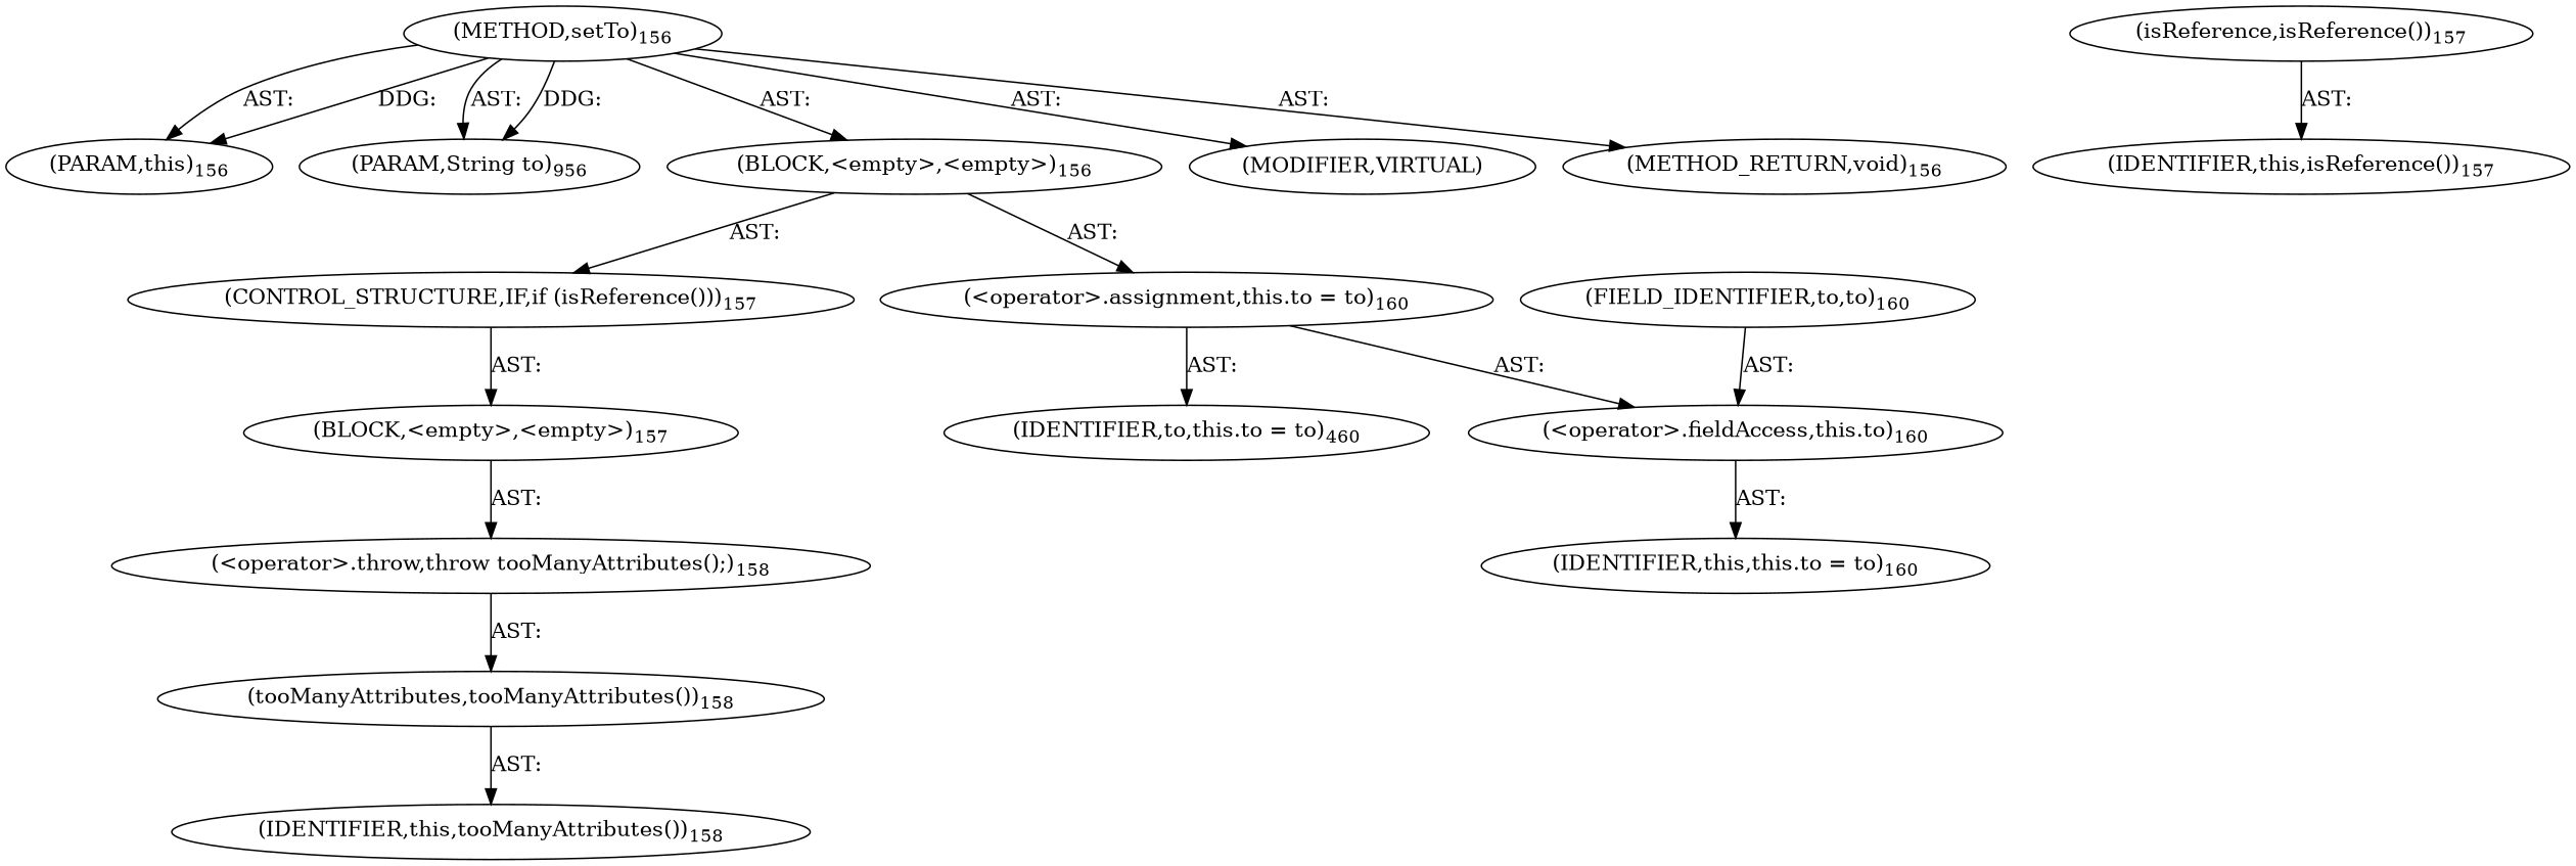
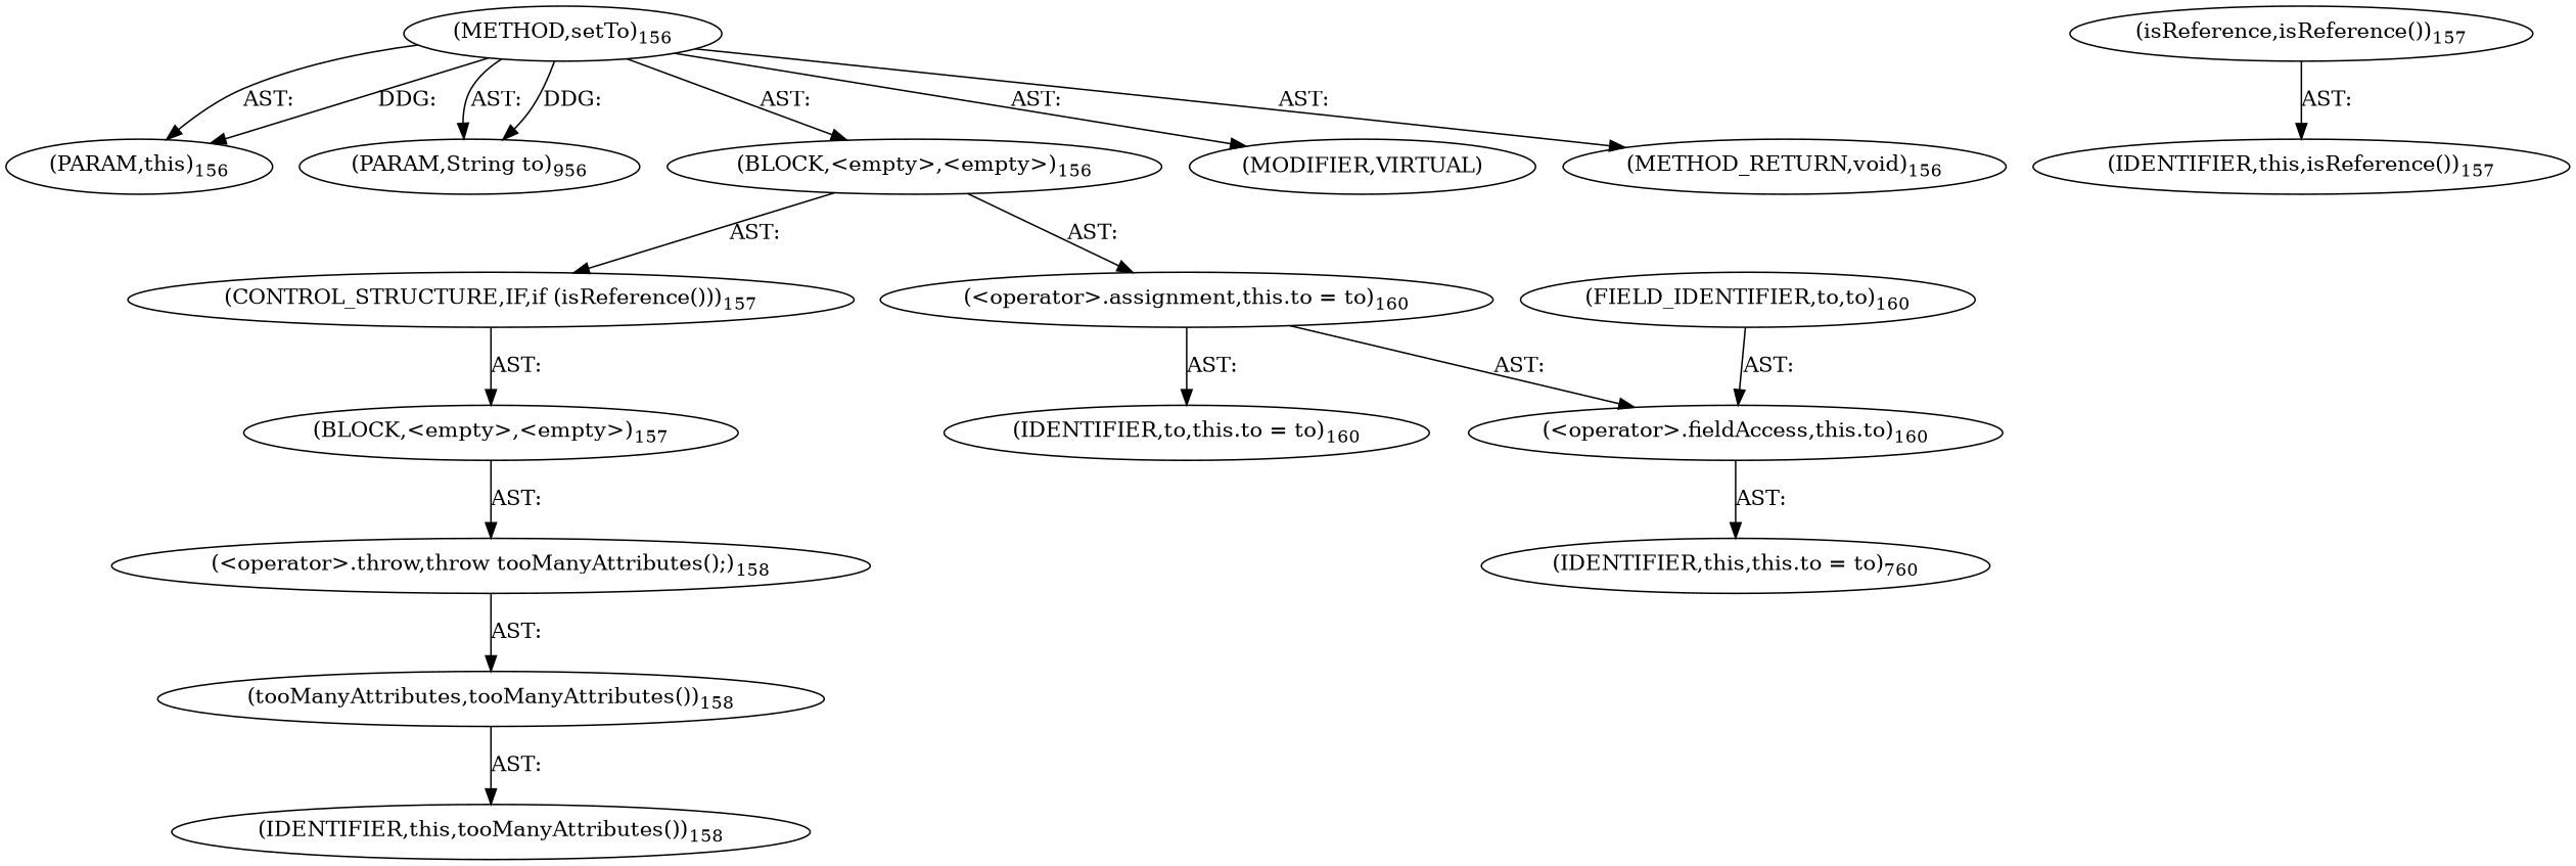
  digraph {
    n1 [label=<(METHOD,setTo)<SUB>156</SUB>>]
    n2 [label=<(PARAM,this)<SUB>156</SUB>>]
    n3 [label=<(PARAM,String to)<SUB>956</SUB>>]
    n4 [label=<(BLOCK,&lt;empty&gt;,&lt;empty&gt;)<SUB>156</SUB>>]
    n5 [label=<(MODIFIER,VIRTUAL)>]
    n6 [label=<(METHOD_RETURN,void)<SUB>156</SUB>>]
    n7 [label=<(CONTROL_STRUCTURE,IF,if (isReference()))<SUB>157</SUB>>]
    n8 [label=<(&lt;operator&gt;.assignment,this.to = to)<SUB>160</SUB>>]
    n9 [label=<(BLOCK,&lt;empty&gt;,&lt;empty&gt;)<SUB>157</SUB>>]
    n10 [label=<(&lt;operator&gt;.fieldAccess,this.to)<SUB>160</SUB>>]
-   n11 [label=<(IDENTIFIER,to,this.to = to)<SUB>460</SUB>>]
+   n11 [label=<(IDENTIFIER,to,this.to = to)<SUB>160</SUB>>]
    n12 [label=<(isReference,isReference())<SUB>157</SUB>>]
    n13 [label=<(IDENTIFIER,this,isReference())<SUB>157</SUB>>]
    n14 [label=<(&lt;operator&gt;.throw,throw tooManyAttributes();)<SUB>158</SUB>>]
    n15 [label=<(tooManyAttributes,tooManyAttributes())<SUB>158</SUB>>]
    n16 [label=<(IDENTIFIER,this,tooManyAttributes())<SUB>158</SUB>>]
-   n17 [label=<(IDENTIFIER,this,this.to = to)<SUB>160</SUB>>]
+   n17 [label=<(IDENTIFIER,this,this.to = to)<SUB>760</SUB>>]
    n18 [label=<(FIELD_IDENTIFIER,to,to)<SUB>160</SUB>>]
    n1 -> n2 [label="AST: "]
    n1 -> n2 [label="DDG: "]
    n1 -> n3 [label="AST: "]
    n1 -> n3 [label="DDG: "]
    n1 -> n4 [label="AST: "]
    n1 -> n5 [label="AST: "]
    n1 -> n6 [label="AST: "]
    n4 -> n7 [label="AST: "]
    n4 -> n8 [label="AST: "]
    n7 -> n9 [label="AST: "]
    n8 -> n10 [label="AST: "]
    n8 -> n11 [label="AST: "]
    n9 -> n14 [label="AST: "]
    n10 -> n17 [label="AST: "]
    n12 -> n13 [label="AST: "]
    n14 -> n15 [label="AST: "]
    n15 -> n16 [label="AST: "]
    n18 -> n10 [label="AST: "]
  }
